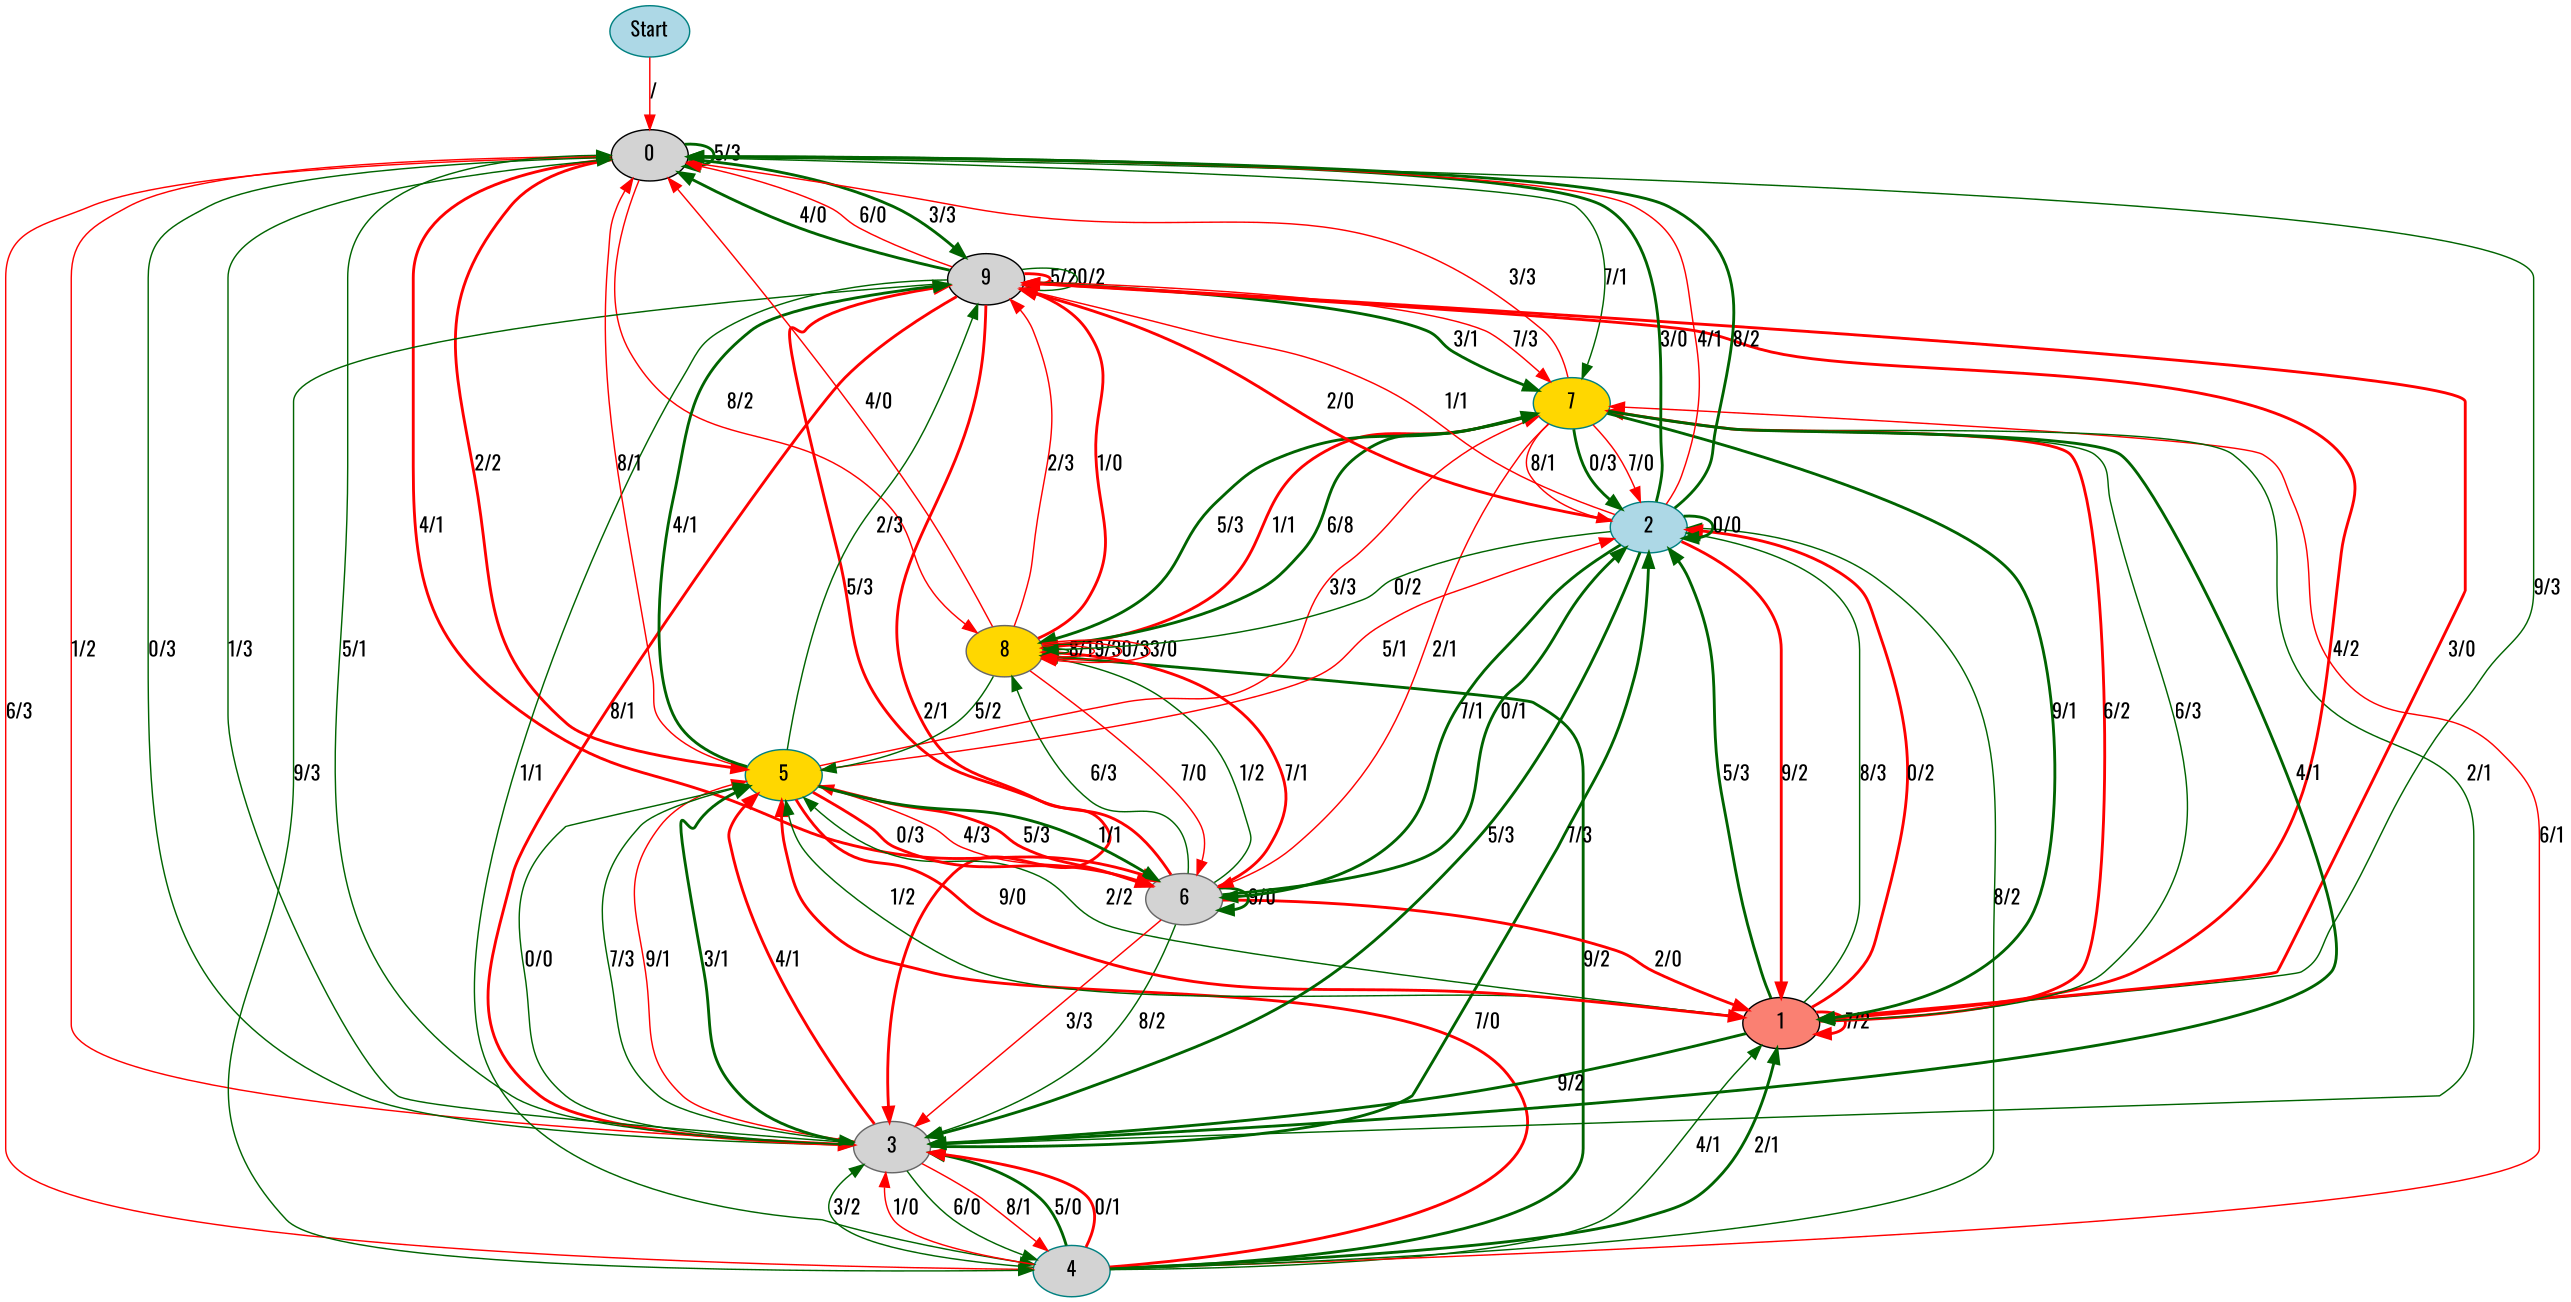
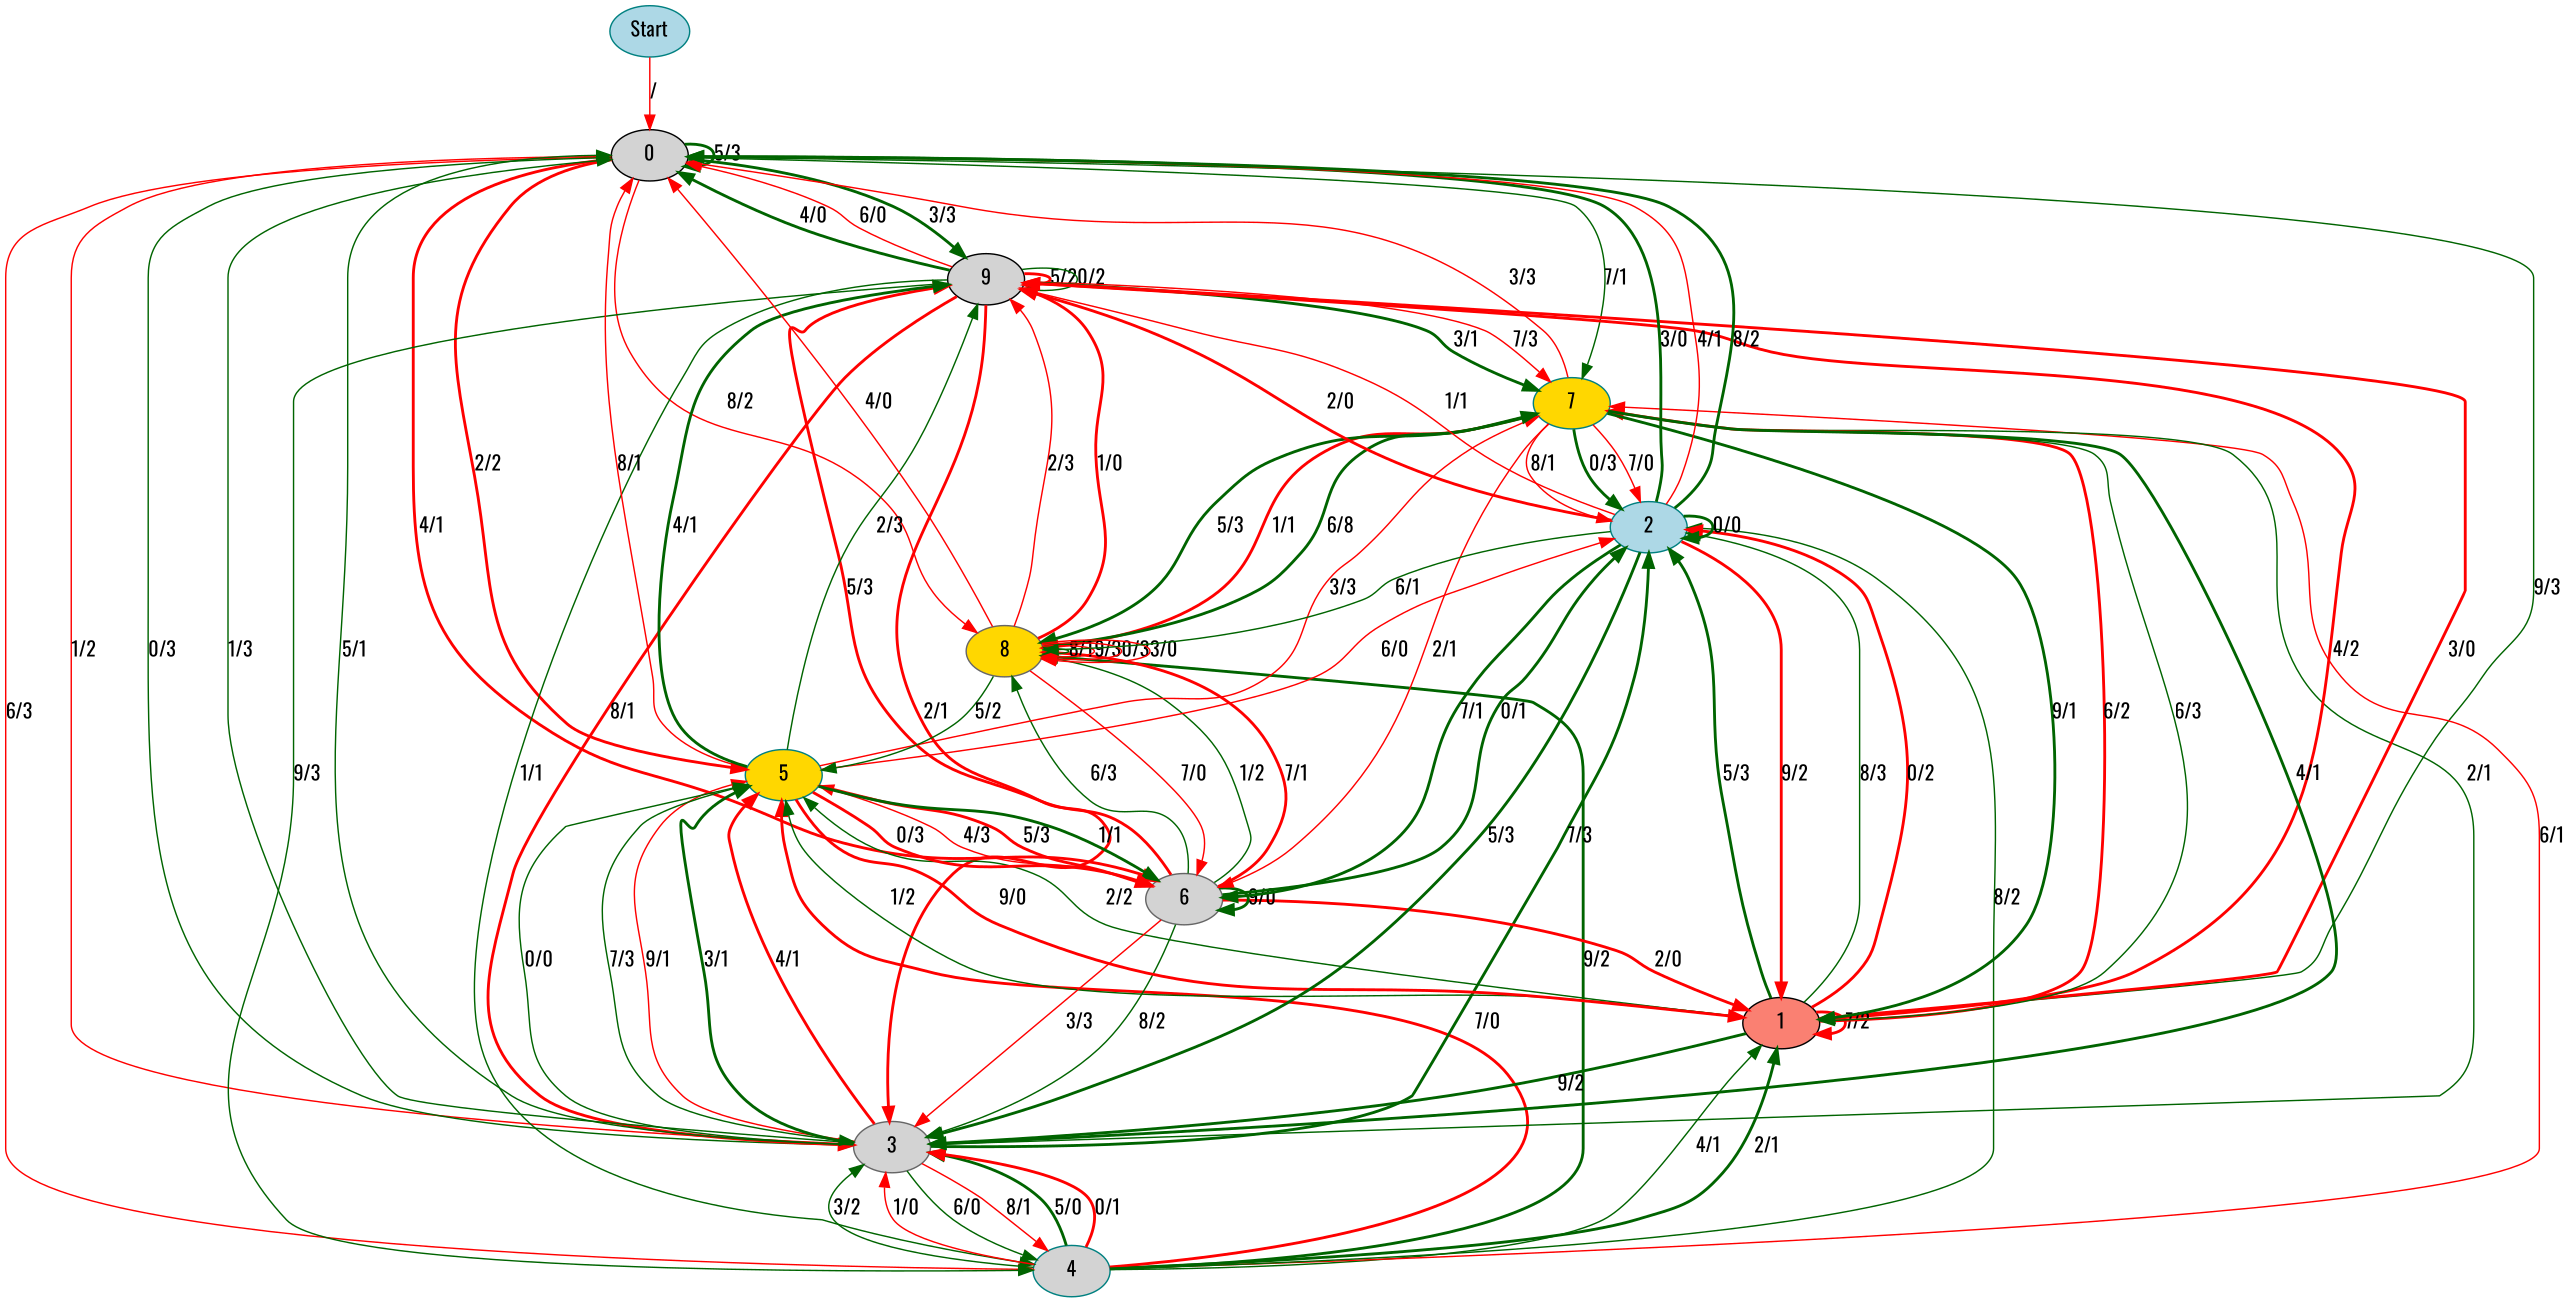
  digraph {
    fontname=Oswald
    node [color=teal fillcolor=lightgrey fontname=Oswald style=filled]
    edge [color=darkgreen fontname=Oswald style=solid]
    Start [fillcolor=lightblue]
    0 [color=black]
    9 [color=black]
    4
    3 [color=gray40]
    1 [color=black fillcolor=salmon]
    6 [color=gray40]
    5 [fillcolor=gold]
    7 [fillcolor=gold]
    8 [color=gray40 fillcolor=gold]
    2 [fillcolor=lightblue]
    Start -> 0 [color=red label="/"]
    0 -> 0 [label="5/3" style=bold]
    0 -> 9 [label="3/3" style=bold]
    0 -> 4 [color=red label="6/3"]
    0 -> 3 [color=red label="1/2"]
    0 -> 3 [label="0/3"]
    0 -> 1 [label="9/3"]
    0 -> 6 [color=red label="4/1" style=bold]
    0 -> 5 [color=red label="2/2" style=bold]
    0 -> 7 [label="7/1"]
    0 -> 8 [color=red label="8/2"]
    9 -> 0 [label="4/0" style=bold]
    9 -> 0 [color=red label="6/0"]
    9 -> 9 [color=red label="5/2" style=bold]
    9 -> 9 [label="0/2"]
    9 -> 4 [label="9/3"]
    9 -> 4 [label="1/1"]
    9 -> 3 [color=red label="8/1" style=bold]
    9 -> 3 [color=red label="2/1" style=bold]
    9 -> 7 [color=red label="7/3"]
    9 -> 7 [label="3/1" style=bold]
    4 -> 3 [label="5/0" style=bold]
    4 -> 3 [color=red label="0/1" style=bold]
    4 -> 3 [label="3/2"]
    4 -> 3 [color=red label="1/0"]
    4 -> 1 [label="4/1"]
    4 -> 1 [label="2/1" style=bold]
    4 -> 5 [color=red label="7/0" style=bold]
    4 -> 7 [color=red label="6/1"]
    4 -> 8 [label="9/2" style=bold]
    4 -> 2 [label="8/2"]
    3 -> 0 [label="1/3"]
    3 -> 0 [label="5/1"]
    3 -> 4 [label="6/0"]
    3 -> 4 [color=red label="8/1"]
    3 -> 5 [color=red label="9/1"]
    3 -> 5 [label="3/1" style=bold]
    3 -> 5 [color=red label="4/1" style=bold]
    3 -> 5 [label="0/0"]
    3 -> 7 [label="2/1"]
    3 -> 2 [label="7/3" style=bold]
    1 -> 9 [color=red label="3/0" style=bold]
    1 -> 9 [color=red label="4/2" style=bold]
    1 -> 3 [label="9/2" style=bold]
    1 -> 1 [color=red label="7/2" style=bold]
    1 -> 5 [label="2/2"]
    1 -> 5 [label="1/2"]
    1 -> 7 [color=red label="6/2" style=bold]
    1 -> 2 [label="8/3"]
    1 -> 2 [color=red label="0/2" style=bold]
    1 -> 2 [label="5/3" style=bold]
    6 -> 9 [color=red label="5/3" style=bold]
    6 -> 3 [color=red label="3/3"]
    6 -> 3 [label="8/2"]
    6 -> 1 [color=red label="2/0" style=bold]
    6 -> 6 [label="9/0" style=bold]
    6 -> 5 [color=red label="4/3"]
    6 -> 8 [label="1/2"]
    6 -> 8 [color=red label="7/1" style=bold]
    6 -> 8 [label="6/3"]
    6 -> 2 [label="0/1" style=bold]
    5 -> 0 [color=red label="8/1"]
    5 -> 9 [label="4/1" style=bold]
    5 -> 9 [label="2/3"]
    5 -> 3 [label="7/3"]
    5 -> 1 [color=red label="9/0" style=bold]
    5 -> 6 [color=red label="5/3" style=bold]
    5 -> 6 [label="1/1" style=bold]
    5 -> 6 [color=red label="0/3" style=bold]
    5 -> 7 [color=red label="3/3"]
-   5 -> 2 [color=red label="5/1"]
+   5 -> 2 [color=red label="6/0"]
    7 -> 0 [color=red label="3/3"]
    7 -> 3 [label="4/1" style=bold]
    7 -> 1 [label="6/3"]
    7 -> 1 [label="9/1" style=bold]
    7 -> 6 [color=red label="2/1"]
    7 -> 8 [color=red label="1/1" style=bold]
    7 -> 8 [label="5/3" style=bold]
    7 -> 2 [color=red label="8/1"]
    7 -> 2 [label="0/3" style=bold]
    7 -> 2 [color=red label="7/0"]
    8 -> 0 [color=red label="4/0"]
    8 -> 9 [color=red label="1/0" style=bold]
    8 -> 9 [color=red label="2/3"]
    8 -> 6 [color=red label="7/0"]
    8 -> 5 [label="5/2"]
    8 -> 7 [label="6/8" style=bold]
    8 -> 8 [label="8/1"]
    8 -> 8 [color=red label="9/3"]
    8 -> 8 [color=red label="0/3"]
    8 -> 8 [color=red label="3/0"]
    2 -> 0 [label="3/0" style=bold]
    2 -> 0 [color=red label="4/1"]
    2 -> 0 [label="8/2" style=bold]
    2 -> 9 [color=red label="2/0" style=bold]
    2 -> 9 [color=red label="1/1"]
    2 -> 3 [label="5/3" style=bold]
    2 -> 1 [color=red label="9/2" style=bold]
    2 -> 6 [label="7/1" style=bold]
-   2 -> 8 [label="0/2"]
+   2 -> 8 [label="6/1"]
    2 -> 2 [label="0/0" style=bold]
  }
